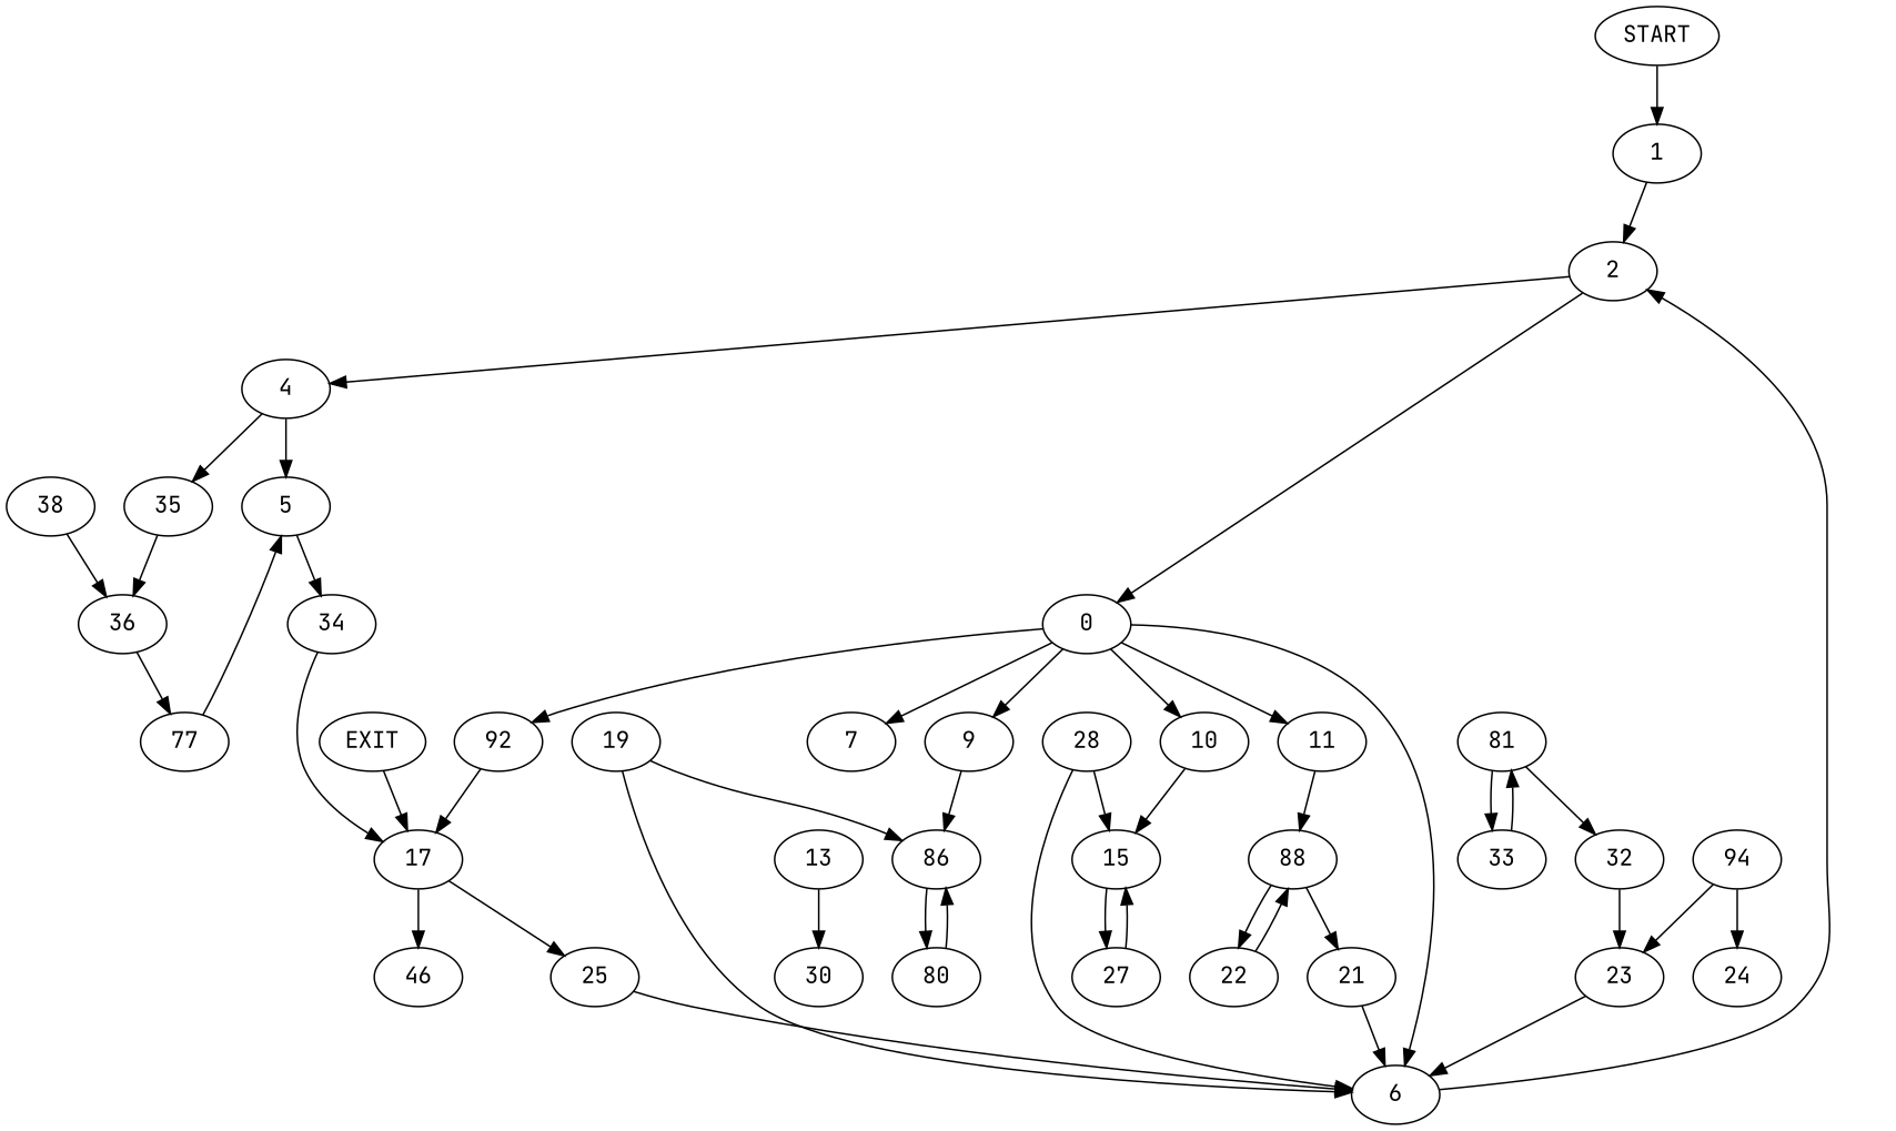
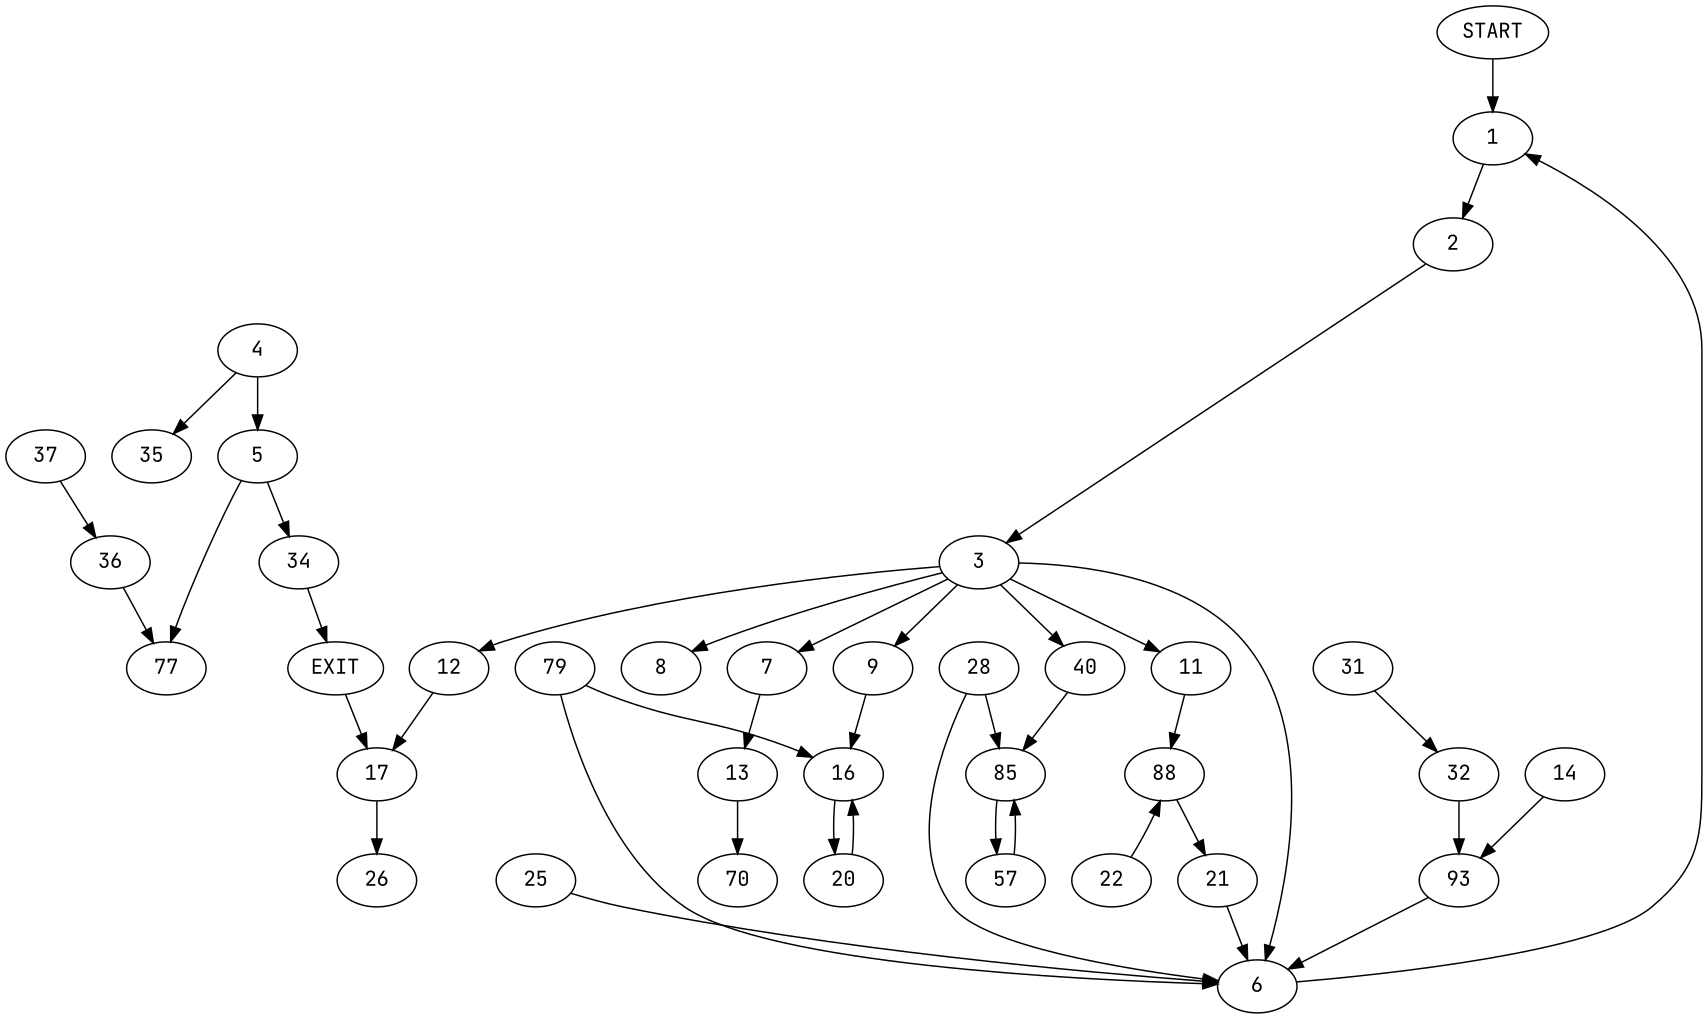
  digraph {
    fontname="JetBrains Mono"
    node [fontname="JetBrains Mono"]
    edge [fontname="JetBrains Mono"]
    n1 [label=START]
    1
    2
    n4 [label=EXIT]
    17
-   3 [label=0]
+   3
    4
    6
    7
+   8
    9
-   10
+   10 [label=40]
    11
-   12 [label=92]
+   12
    5
    35
    13
-   16 [label=86]
-   15
+   16
+   15 [label=85]
    n20 [label=88]
    34
    36
-   30
-   14 [label=94]
-   23
-   24
-   20 [label=80]
-   27
+   30 [label=70]
+   14
+   23 [label=93]
+   20
+   27 [label=57]
    21
    22
    25
-   26 [label=46]
+   26
    28
-   19
-   31 [label=81]
+   19 [label=79]
+   31
    32
-   33
    n38 [label=77]
-   38
+   38 [label=37]
    n1 -> 1
    1 -> 2
    2 -> 3
-   2 -> 4
    n4 -> 17
-   17 -> 25
    17 -> 26
    3 -> 6
    3 -> 7
+   3 -> 8
    3 -> 9
    3 -> 10
    3 -> 11
    3 -> 12
    4 -> 5
    4 -> 35
-   6 -> 2
+   6 -> 1
+   7 -> 13
    9 -> 16
    10 -> 15
    11 -> n20
    12 -> 17
    5 -> 34
-   35 -> 36
    13 -> 30
    16 -> 20
    15 -> 27
    n20 -> 21
-   n20 -> 22
-   34 -> 17
+   34 -> n4
    36 -> n38
    14 -> 23
-   14 -> 24
    23 -> 6
    20 -> 16
    27 -> 15
    21 -> 6
    22 -> n20
    25 -> 6
    28 -> 6
    28 -> 15
    19 -> 6
    19 -> 16
    31 -> 32
-   31 -> 33
    32 -> 23
-   33 -> 31
-   n38 -> 5
+   5 -> n38
    38 -> 36
  }
